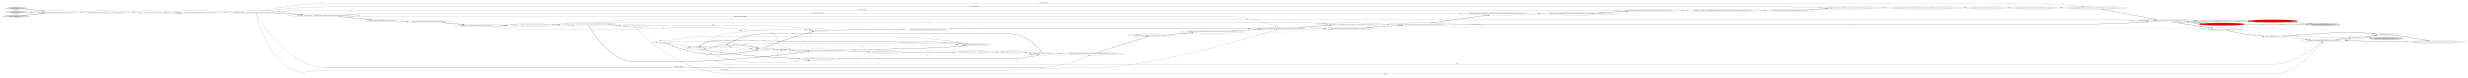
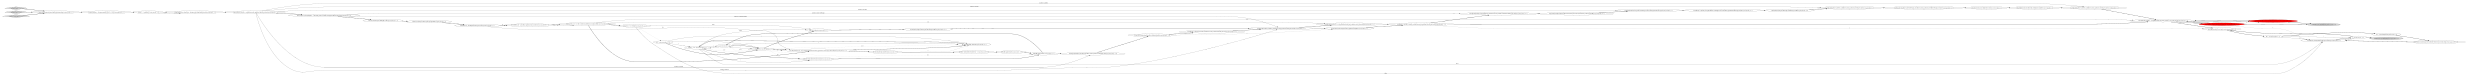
  digraph {
    fontname="Playfair Display"
    rankdir=LR
    node [fillcolor=white fontname="Playfair Display" shape=ellipse style=filled]
    edge [fontname="Playfair Display" style=bold]
    n1 [label="CachedPartition cachedCf = (CachedPartition)CacheService.instance.rowCache.get(rck)@@@39@@@['1', '1', '1']"]
    n2 [label="assertEquals(cachedCf.rowCount(),100)@@@40@@@['0', '0', '1']"]
    n3 [fillcolor=red label="assertEquals(c.value(),ByteBufferUtil.bytes(\"val\" + 0))@@@28@@@['1', '0', '0']"]
    n4 [fillcolor=red label="assertEquals(((Cell)c).value(),ByteBufferUtil.bytes(\"val\" + 0))@@@28@@@['0', '1', '0']"]
    n5 [label="int i = 0@@@41@@@['0', '0', '1']"]
    n6 [label="assertEquals(c.value(),ByteBufferUtil.bytes(values(i())@@@46@@@['0', '0', '1']"]
    n7 [fillcolor=lightgray label="cachedStore.truncateBlocking()@@@31@@@['1', '1', '0']"]
    n8 [label="i++@@@17@@@['0', '0', '1']"]
    n9 [label="rub.clustering(String.valueOf(i))@@@19@@@['0', '0', '1']"]
    n10 [label="values(i( = \"val\" + i@@@20@@@['0', '0', '1']"]
    n11 [label="i < 200@@@16@@@['0', '0', '1']" shape=diamond]
    n12 [label="rub.add(\"val\",ByteBufferUtil.bytes(values(i())@@@21@@@['0', '0', '1']"]
    n13 [label="Arrays.sort(values)@@@24@@@['0', '0', '1']"]
    n14 [label="rub.build().applyUnsafe()@@@22@@@['1', '1', '1']"]
    n15 [label="RowUpdateBuilder rub = new RowUpdateBuilder(cachedStore.metadata,System.currentTimeMillis(),key)@@@18@@@['1', '1', '1']"]
    n16 [label="assertEquals(startRowCacheHits,cachedStore.metric.partitionCacheHit.getCount())@@@19@@@['1', '1', '0']"]
    n17 [fillcolor=lightgray label="cachedStore.truncateBlocking()@@@50@@@['0', '0', '1']"]
    n18 [label="CacheService.instance.invalidateRowCache()@@@36@@@['0', '0', '1']"]
    n19 [label="Util.getAll(Util.cmd(cachedStore,dk).withLimit(105).build())@@@37@@@['0', '0', '1']"]
    n20 [label="assertEquals(startRowCacheHits,cachedStore.metric.partitionCacheHit.getCount())@@@38@@@['0', '0', '1']"]
    n21 [label="rub.clustering(String.valueOf(0))@@@15@@@['1', '1', '0']"]
    n22 [label="rub.add(\"val\",ByteBufferUtil.bytes(\"val\" + 0))@@@16@@@['1', '1', '0']"]
    n23 [label="assertEquals(++startRowCacheOutOfRange,cachedStore.metric.partitionCacheHitOutOfRange.getCount())@@@32@@@['0', '0', '1']"]
    n24 [label="Util.getAll(Util.cmd(cachedStore,dk).withLimit(101).build())@@@33@@@['0', '0', '1']"]
    n25 [label="assertEquals(startRowCacheHits,cachedStore.metric.partitionCacheHit.getCount())@@@34@@@['0', '0', '1']"]
    n26 [label="Util.getAll(Util.cmd(cachedStore,dk).withLimit(1).build())@@@20@@@['1', '1', '0']"]
    n27 [label="Util.getAll(Util.cmd(cachedStore,dk).withLimit(10).build())@@@27@@@['0', '0', '1']"]
    n28 [label="assertEquals(++startRowCacheHits,cachedStore.metric.partitionCacheHit.getCount())@@@21@@@['1', '1', '0']"]
    n29 [label="Util.getAll(Util.cmd(cachedStore,dk).withLimit(10).build())@@@25@@@['0', '0', '1']"]
    n30 [label="assertEquals(startRowCacheHits,cachedStore.metric.partitionCacheHit.getCount())@@@26@@@['1', '1', '1']"]
    n31 [label="CachedPartition cachedCf = (CachedPartition)CacheService.instance.rowCache.get(rck)@@@23@@@['1', '1', '0']"]
    n32 [label="assertEquals(++startRowCacheOutOfRange,cachedStore.metric.partitionCacheHitOutOfRange.getCount())@@@35@@@['0', '0', '1']"]
    n33 [label="i++@@@48@@@['0', '0', '1']"]
    n34 [label="Row r = (Row)unfiltered@@@43@@@['0', '0', '1']"]
    n35 [label="assertEquals(++startRowCacheHits,cachedStore.metric.partitionCacheHit.getCount())@@@28@@@['1', '1', '1']"]
    n36 [label="ByteBuffer key = ByteBufferUtil.bytes(\"rowcachekey\")@@@11@@@['1', '1', '1']"]
    n37 [label="DecoratedKey dk = cachedStore.partitioner.decorateKey(key)@@@12@@@['1', '1', '1']"]
    n38 [label="RowCacheKey rck = new RowCacheKey(cachedStore.metadata.cfId,dk)@@@13@@@['1', '1', '1']"]
    n39 [fillcolor=lightgray label="testRoundTrip['0', '1', '0']" shape=diamond]
    n40 [label="CompactionManager.instance.disableAutoCompaction()@@@3@@@['1', '1', '1']"]
    n41 [label="Keyspace keyspace = Keyspace.open(KEYSPACE_CACHED)@@@4@@@['1', '1', '1']"]
    n42 [label="long startRowCacheOutOfRange = cachedStore.metric.partitionCacheHitOutOfRange.getCount()@@@8@@@['1', '1', '1']"]
    n43 [label="CacheService.instance.invalidateRowCache()@@@9@@@['1', '1', '1']"]
    n44 [label="assertEquals(startRowCacheOutOfRange,cachedStore.metric.partitionCacheHitOutOfRange.getCount())@@@29@@@['0', '0', '1']"]
    n45 [label="CacheService.instance.setRowCacheCapacityInMB(1)@@@10@@@['1', '1', '1']"]
    n46 [label="Util.getAll(Util.cmd(cachedStore,dk).fromIncl(String.valueOf(210)).toExcl(String.valueOf(215)).build())@@@30@@@['0', '0', '1']"]
    n47 [label="String values = new String((((@@@14@@@['0', '0', '1']"]
    n48 [label="String cf = \"CachedIntCF\"@@@5@@@['1', '1', '1']"]
    n49 [label="ColumnFamilyStore cachedStore = keyspace.getColumnFamilyStore(cf)@@@6@@@['1', '1', '1']"]
    n50 [label="assertEquals(r.clustering().get(0),ByteBufferUtil.bytes(values(i(.substring(3)))@@@44@@@['0', '0', '1']"]
    n51 [label="int i = 0@@@15@@@['0', '0', '1']"]
    n52 [label="long startRowCacheHits = cachedStore.metric.partitionCacheHit.getCount()@@@7@@@['1', '1', '1']"]
    n53 [label="assertEquals(startRowCacheHits,cachedStore.metric.partitionCacheHit.getCount())@@@31@@@['0', '0', '1']"]
    n54 [label="rub.build().applyUnsafe()@@@17@@@['1', '1', '0']"]
    n55 [fillcolor=lightgray label="testRoundTrip['1', '0', '0']" shape=diamond]
    n56 [fillcolor=lightgray label="testRowCacheRange['0', '0', '1']" shape=diamond]
    n1 -> n2
    n1 -> n3
    n1 -> n4
    n2 -> n5
    n3 -> n1
    n3 -> n4 [label=0 style=dashed]
    n3 -> n6 [label=0 style=dashed]
    n3 -> n7
    n4 -> n1
    n4 -> n7
    n5 -> n6 [label=i style=solid]
    n5 -> n33 [label=i style=solid]
    n5 -> n34
    n6 -> n33
    n8 -> n9 [label=i style=solid]
    n8 -> n10 [label=i style=solid]
    n8 -> n11
    n8 -> n11 [label=i style=solid]
    n9 -> n10
    n10 -> n6 [label=values style=solid]
    n10 -> n8 [label=i style=solid]
    n10 -> n12
    n10 -> n12 [label=i style=solid]
    n10 -> n13 [label=values style=solid]
    n11 -> n8 [label=true style=dotted]
    n11 -> n9 [label=true style=dotted]
    n11 -> n10 [label=true style=dotted]
    n11 -> n12 [label=true style=dotted]
    n11 -> n13
    n11 -> n14 [label=key style=dotted]
    n11 -> n15 [label=true style=dotted]
    n11 -> n15
    n12 -> n14
    n13 -> n29
    n14 -> n8
    n14 -> n16
    n15 -> n9
    n15 -> n21
    n16 -> n26
    n18 -> n19
    n19 -> n20
    n20 -> n1
    n21 -> n9 [label=0 style=dashed]
    n21 -> n22
    n22 -> n54
    n23 -> n24
    n24 -> n25
    n25 -> n32
    n26 -> n27 [label=0 style=dashed]
    n26 -> n28
    n27 -> n35
    n28 -> n30
    n29 -> n30
    n30 -> n27
    n30 -> n31
    n31 -> n35
    n32 -> n18
    n33 -> n6 [label=i style=solid]
    n33 -> n17
-   n33 -> n34
+   n33 -> n2
    n34 -> n50
    n35 -> n1
    n35 -> n2 [label=0 style=dashed]
    n35 -> n44
    n36 -> n15 [label=key style=solid]
    n36 -> n37
    n36 -> n37 [label=key style=solid]
    n37 -> n38
    n37 -> n38 [label=dk style=solid]
    n38 -> n1 [label=rck style=solid]
    n38 -> n15
    n38 -> n31 [label=rck style=solid]
    n38 -> n47
    n39 -> n40
    n40 -> n41
    n41 -> n48
    n42 -> n30 [label=startRowCacheOutOfRange style=solid]
    n42 -> n43
    n42 -> n44 [label=startRowCacheOutOfRange style=solid]
    n43 -> n45
    n44 -> n46
    n45 -> n36
    n46 -> n53
    n47 -> n6 [label=values style=solid]
    n47 -> n13 [label=values style=solid]
    n47 -> n51 [style=dotted]
    n48 -> n49
    n48 -> n49 [label=cf style=solid]
    n49 -> n52
    n50 -> n6
    n51 -> n9 [label=i style=solid]
    n51 -> n10 [label=i style=solid]
    n51 -> n11
    n51 -> n11 [label=i style=solid]
    n52 -> n16 [label=startRowCacheHits style=solid]
    n52 -> n20 [label=startRowCacheHits style=solid]
    n52 -> n25 [label=startRowCacheHits style=solid]
    n52 -> n30 [label=startRowCacheHits style=solid]
    n52 -> n42
    n52 -> n53 [label=startRowCacheHits style=solid]
    n53 -> n23
    n54 -> n14
    n55 -> n40
    n56 -> n40
  }
